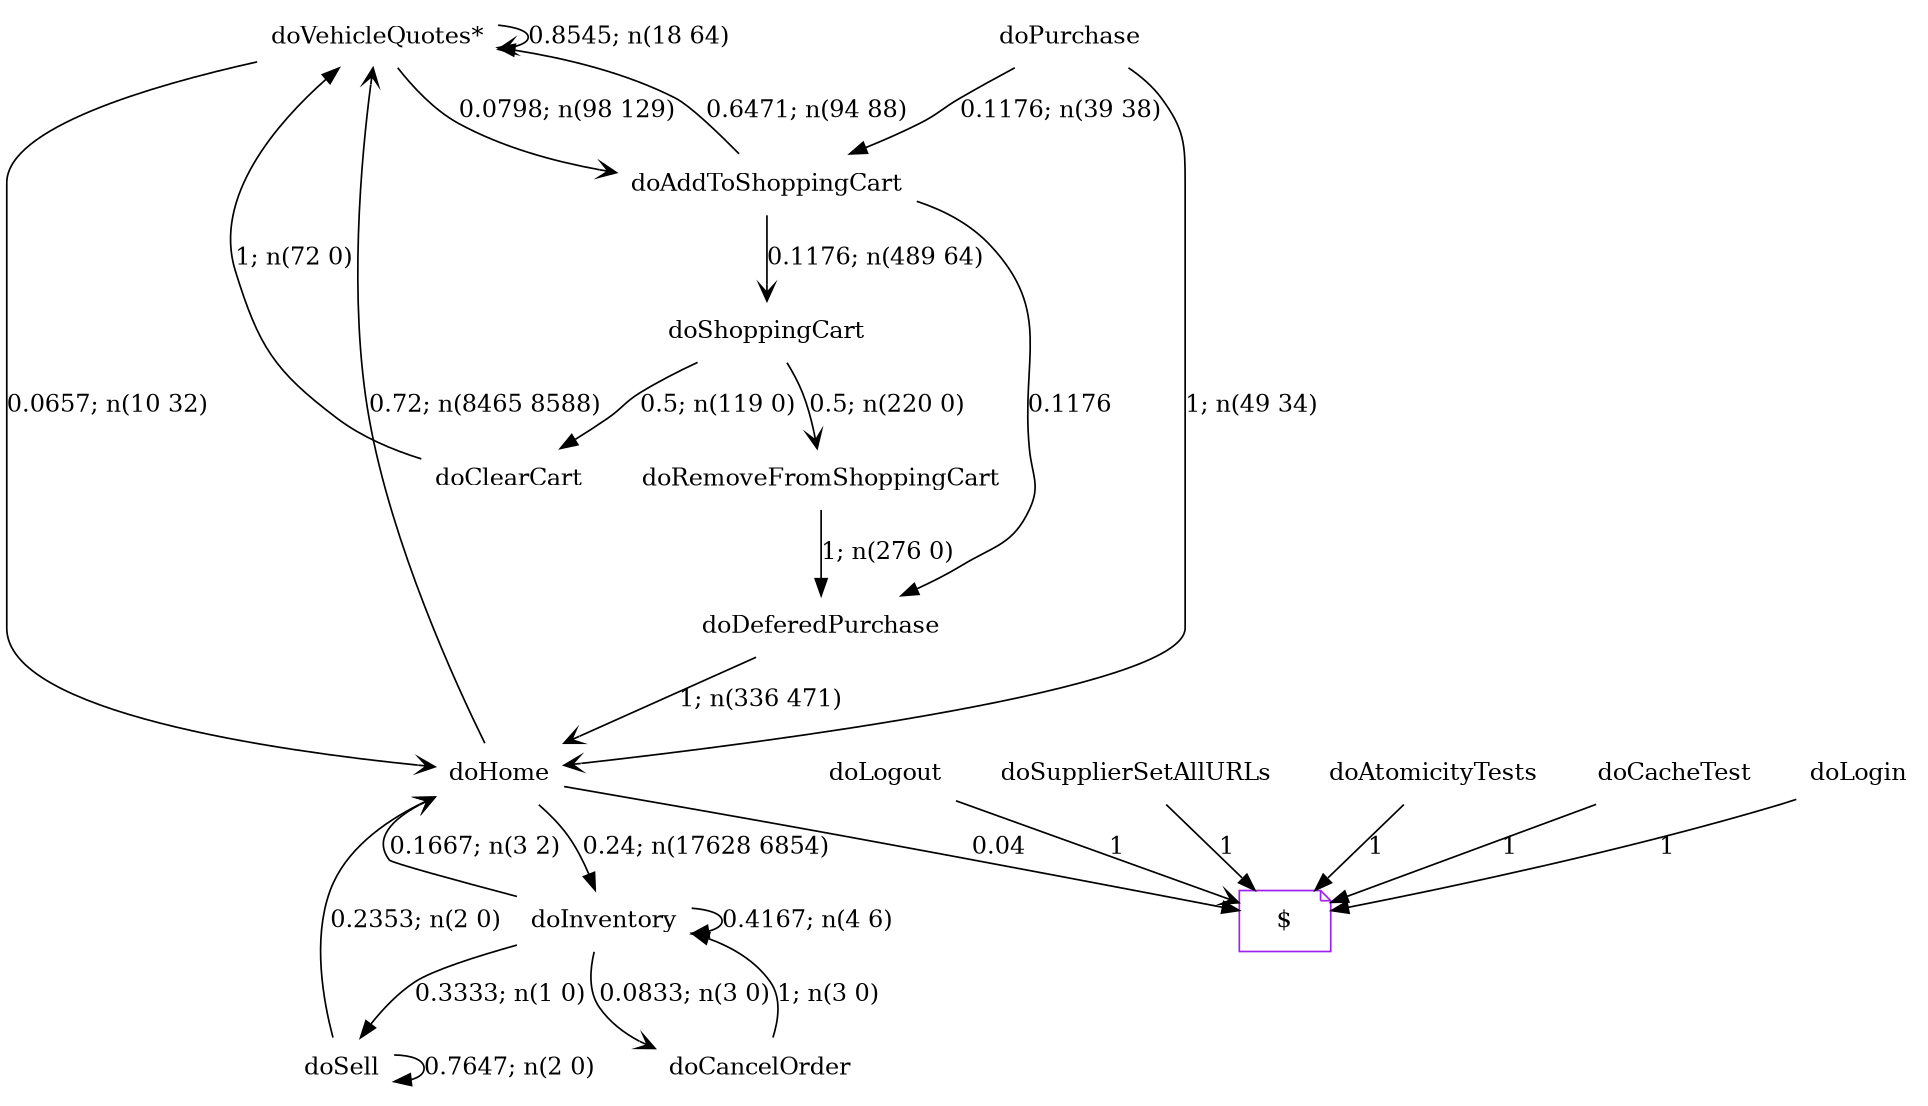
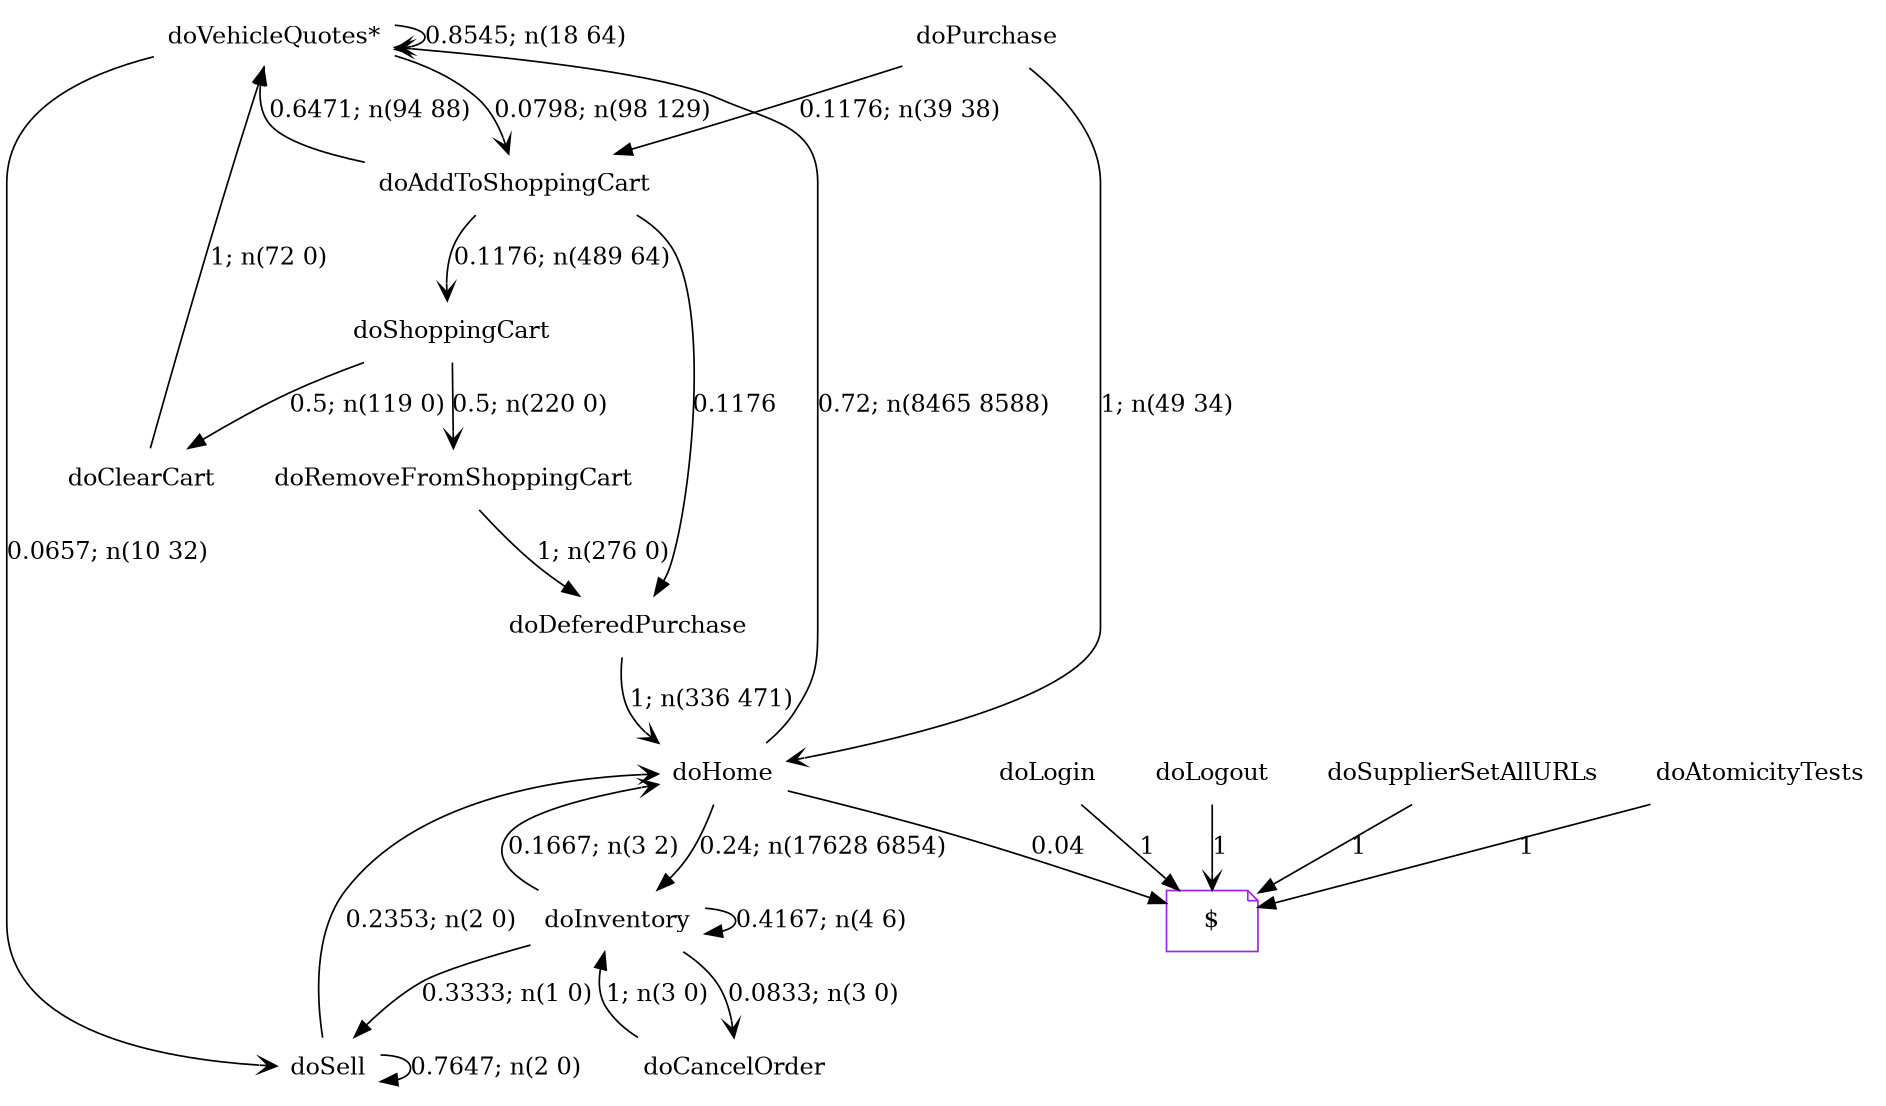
  digraph {
    node [color=darkorange shape=none]
    edge [arrowhead=normal style=solid]
    n1 [color=purple label="doVehicleQuotes*"]
    n2 [label=doAddToShoppingCart]
    n3 [color=purple label=doHome]
    n4 [label=doDeferedPurchase]
    n5 [color=red label=doShoppingCart]
    "$" [color=purple shape=note]
    n7 [color=red label=doInventory]
    n8 [color=red label=doSupplierSetAllURLs]
    n9 [label=doAtomicityTests]
-   n10 [label=doCacheTest]
    n11 [label=doLogin]
    n12 [label=doClearCart]
    n13 [color=red label=doRemoveFromShoppingCart]
    n14 [color=teal label=doPurchase]
    n15 [label=doSell]
    n16 [color=red label=doCancelOrder]
    n17 [label=doLogout]
    n1 -> n1 [arrowhead=vee label="0.8545; n(18 64)"]
    n1 -> n2 [arrowhead=vee label="0.0798; n(98 129)"]
-   n1 -> n3 [arrowhead=vee label="0.0657; n(10 32)"]
+   n1 -> n15 [arrowhead=vee label="0.0657; n(10 32)"]
    n2 -> n1 [label="0.6471; n(94 88)"]
    n2 -> n4 [label=0.1176]
    n2 -> n5 [arrowhead=vee label="0.1176; n(489 64)"]
    n3 -> n1 [arrowhead=vee label="0.72; n(8465 8588)"]
    n3 -> "$" [label=0.04]
    n3 -> n7 [label="0.24; n(17628 6854)"]
    n4 -> n3 [arrowhead=vee label="1; n(336 471)"]
    n5 -> n12 [label="0.5; n(119 0)"]
    n5 -> n13 [arrowhead=vee label="0.5; n(220 0)"]
    n7 -> n3 [arrowhead=vee label="0.1667; n(3 2)"]
    n7 -> n7 [label="0.4167; n(4 6)"]
    n7 -> n15 [label="0.3333; n(1 0)"]
    n7 -> n16 [arrowhead=vee label="0.0833; n(3 0)"]
    n8 -> "$" [label=1]
    n9 -> "$" [label=1]
-   n10 -> "$" [label=1]
    n11 -> "$" [label=1]
    n12 -> n1 [label="1; n(72 0)"]
    n13 -> n4 [label="1; n(276 0)"]
    n14 -> n2 [label="0.1176; n(39 38)"]
    n14 -> n3 [arrowhead=vee label="1; n(49 34)"]
    n15 -> n3 [arrowhead=vee label="0.2353; n(2 0)"]
    n15 -> n15 [label="0.7647; n(2 0)"]
    n16 -> n7 [label="1; n(3 0)"]
    n17 -> "$" [arrowhead=vee label=1]
  }
